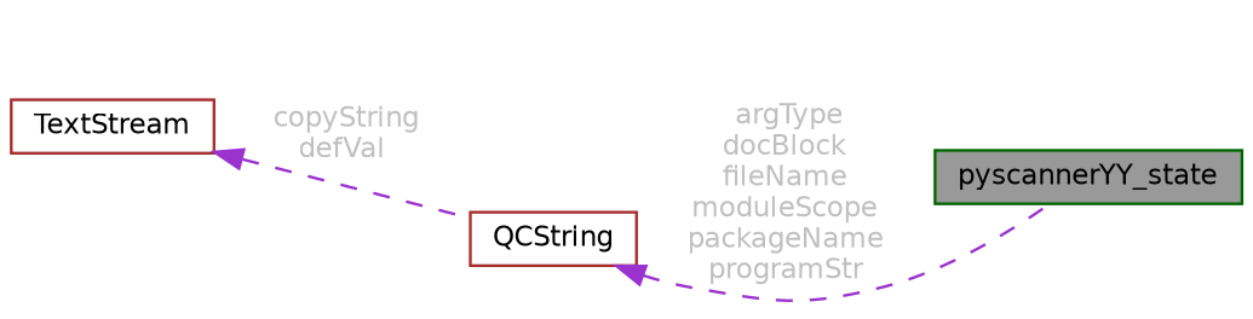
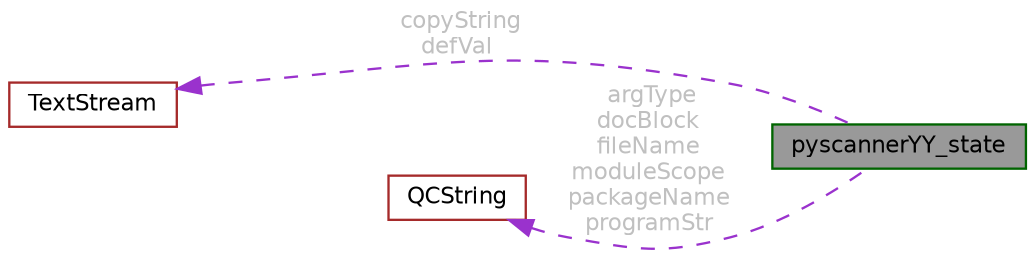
  digraph {
    rankdir=LR
    node [color=brown fillcolor=white fontname=Helvetica fontsize=10 shape=box style=filled]
    edge [color=darkorchid3 dir=back fontcolor=grey fontname=Helvetica fontsize=10 labelfontname=Helvetica labelfontsize=10 style=dashed]
    n1 [color=darkgreen fillcolor=grey60 fontcolor=black height=0.2 label=pyscannerYY_state width=0.4]
    n2 [height=0.2 label=QCString width=0.4]
    n3 [height=0.2 label=TextStream width=0.4]
    n2 -> n1 [label=" argType\ndocBlock\nfileName\nmoduleScope\npackageName\nprogramStr"]
-   n3 -> n2 [label=" copyString\ndefVal"]
+   n3 -> n1 [label=" copyString\ndefVal"]
  }
